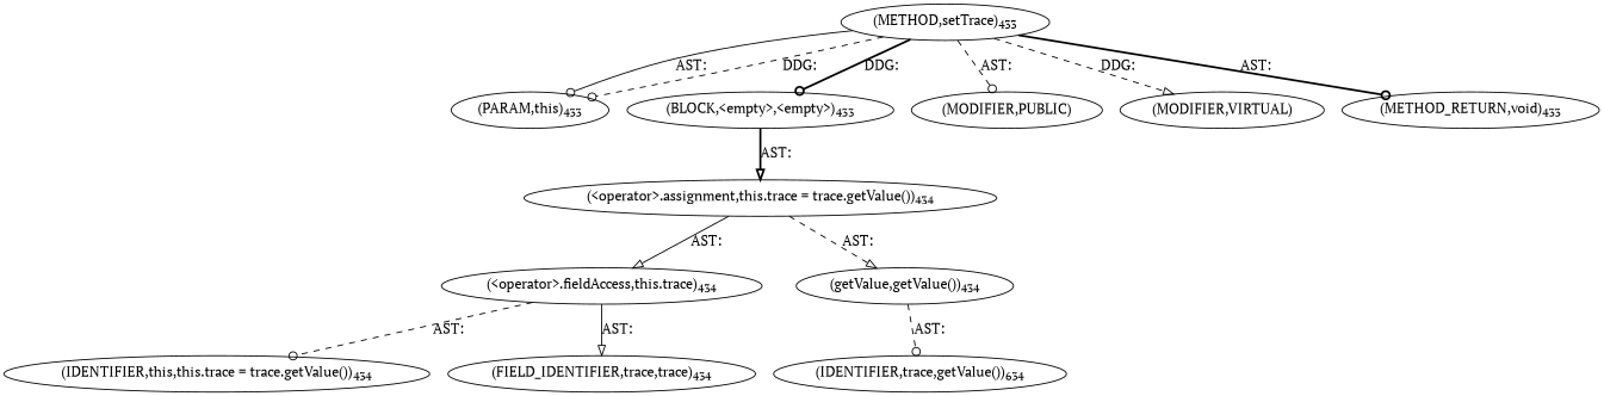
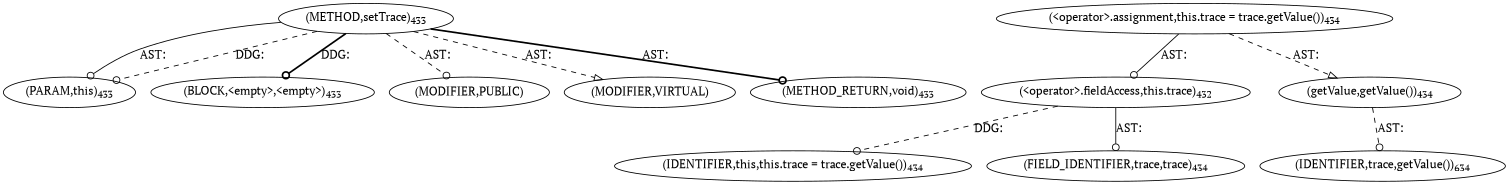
  digraph {
    fontname="PT Serif"
    node [fontname="PT Serif"]
    edge [arrowhead=odot fontname="PT Serif" style=dashed]
    n1 [label=<(METHOD,setTrace)<SUB>433</SUB>>]
    n2 [label=<(PARAM,this)<SUB>433</SUB>>]
    n3 [label=<(BLOCK,&lt;empty&gt;,&lt;empty&gt;)<SUB>433</SUB>>]
    n4 [label=<(MODIFIER,PUBLIC)>]
    n5 [label=<(MODIFIER,VIRTUAL)>]
    n6 [label=<(METHOD_RETURN,void)<SUB>433</SUB>>]
    n7 [label=<(&lt;operator&gt;.assignment,this.trace = trace.getValue())<SUB>434</SUB>>]
-   n8 [label=<(&lt;operator&gt;.fieldAccess,this.trace)<SUB>434</SUB>>]
+   n8 [label=<(&lt;operator&gt;.fieldAccess,this.trace)<SUB>432</SUB>>]
    n9 [label=<(getValue,getValue())<SUB>434</SUB>>]
    n10 [label=<(IDENTIFIER,this,this.trace = trace.getValue())<SUB>434</SUB>>]
    n11 [label=<(FIELD_IDENTIFIER,trace,trace)<SUB>434</SUB>>]
    n12 [label=<(IDENTIFIER,trace,getValue())<SUB>634</SUB>>]
    n1 -> n2 [label="AST: " style=solid]
    n1 -> n2 [label="DDG: "]
    n1 -> n3 [label="DDG: " style=bold]
    n1 -> n4 [label="AST: "]
-   n1 -> n5 [arrowhead=onormal label="DDG: "]
+   n1 -> n5 [arrowhead=onormal label="AST: "]
    n1 -> n6 [label="AST: " style=bold]
-   n3 -> n7 [arrowhead=onormal label="AST: " style=bold]
-   n7 -> n8 [arrowhead=onormal label="AST: " style=solid]
+   n7 -> n8 [label="AST: " style=solid]
    n7 -> n9 [arrowhead=onormal label="AST: "]
-   n8 -> n10 [label="AST: "]
-   n8 -> n11 [arrowhead=onormal label="AST: " style=solid]
+   n8 -> n10 [label="DDG: "]
+   n8 -> n11 [label="AST: " style=solid]
    n9 -> n12 [label="AST: "]
  }
